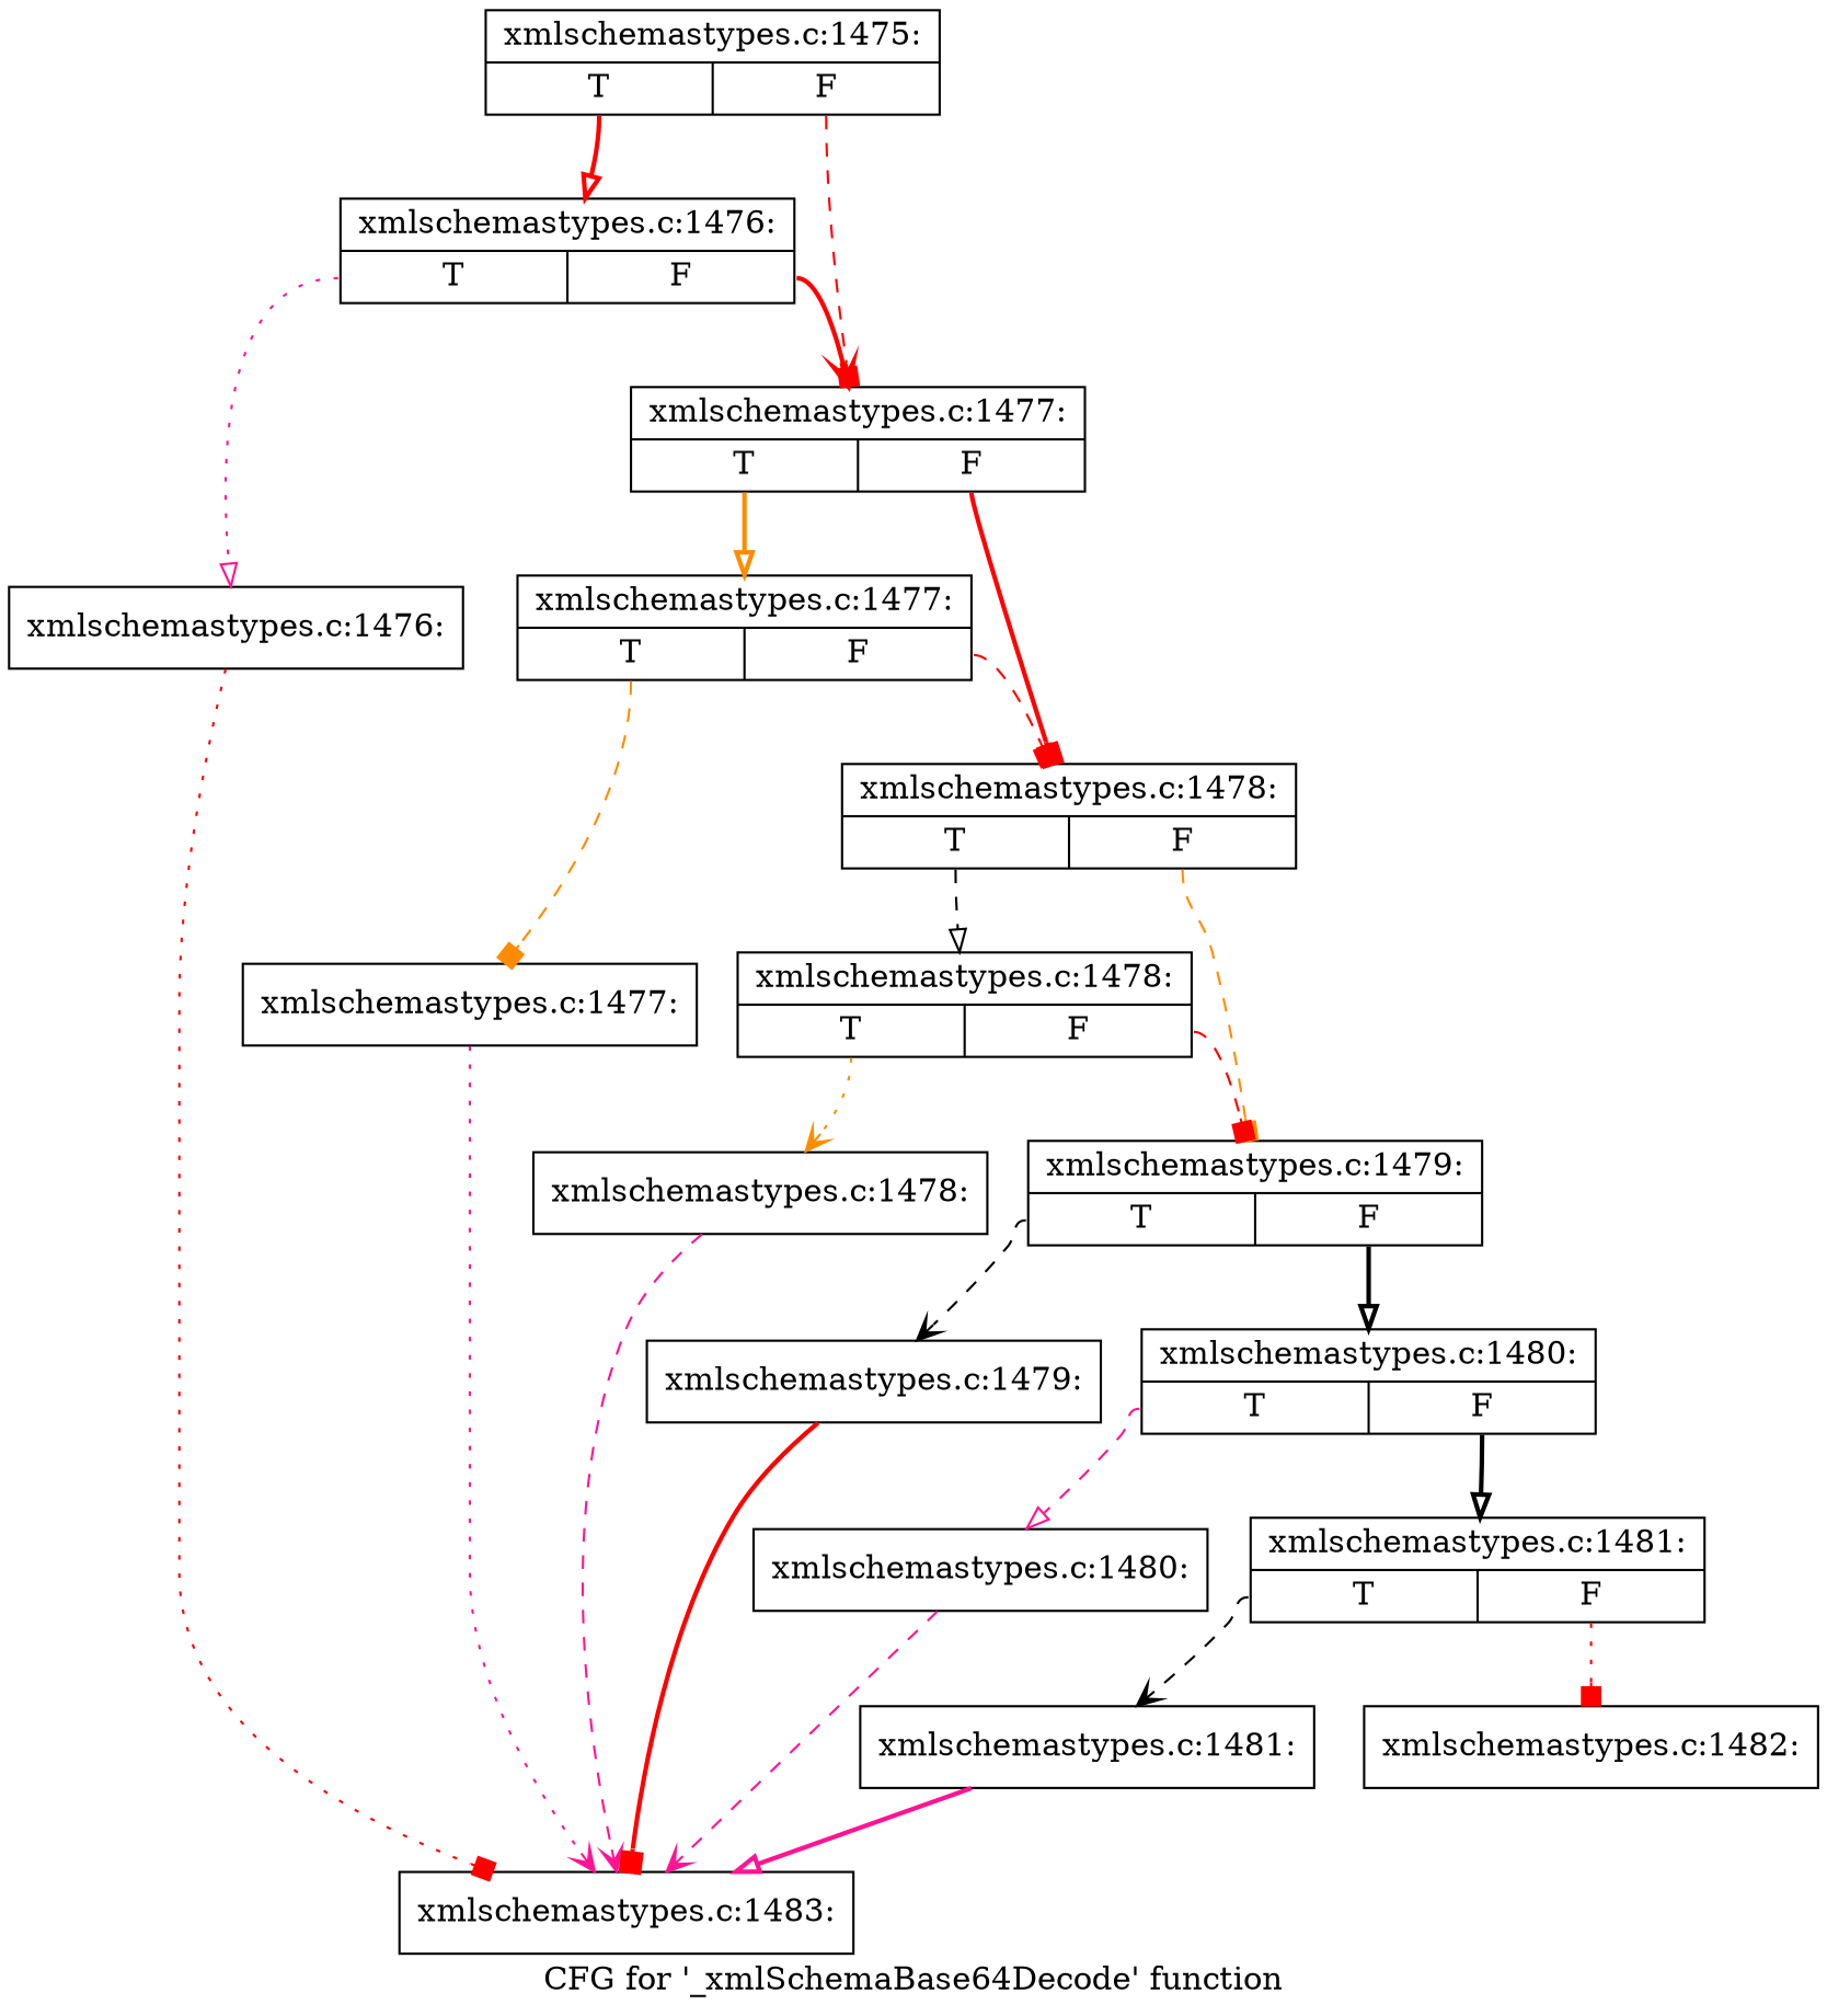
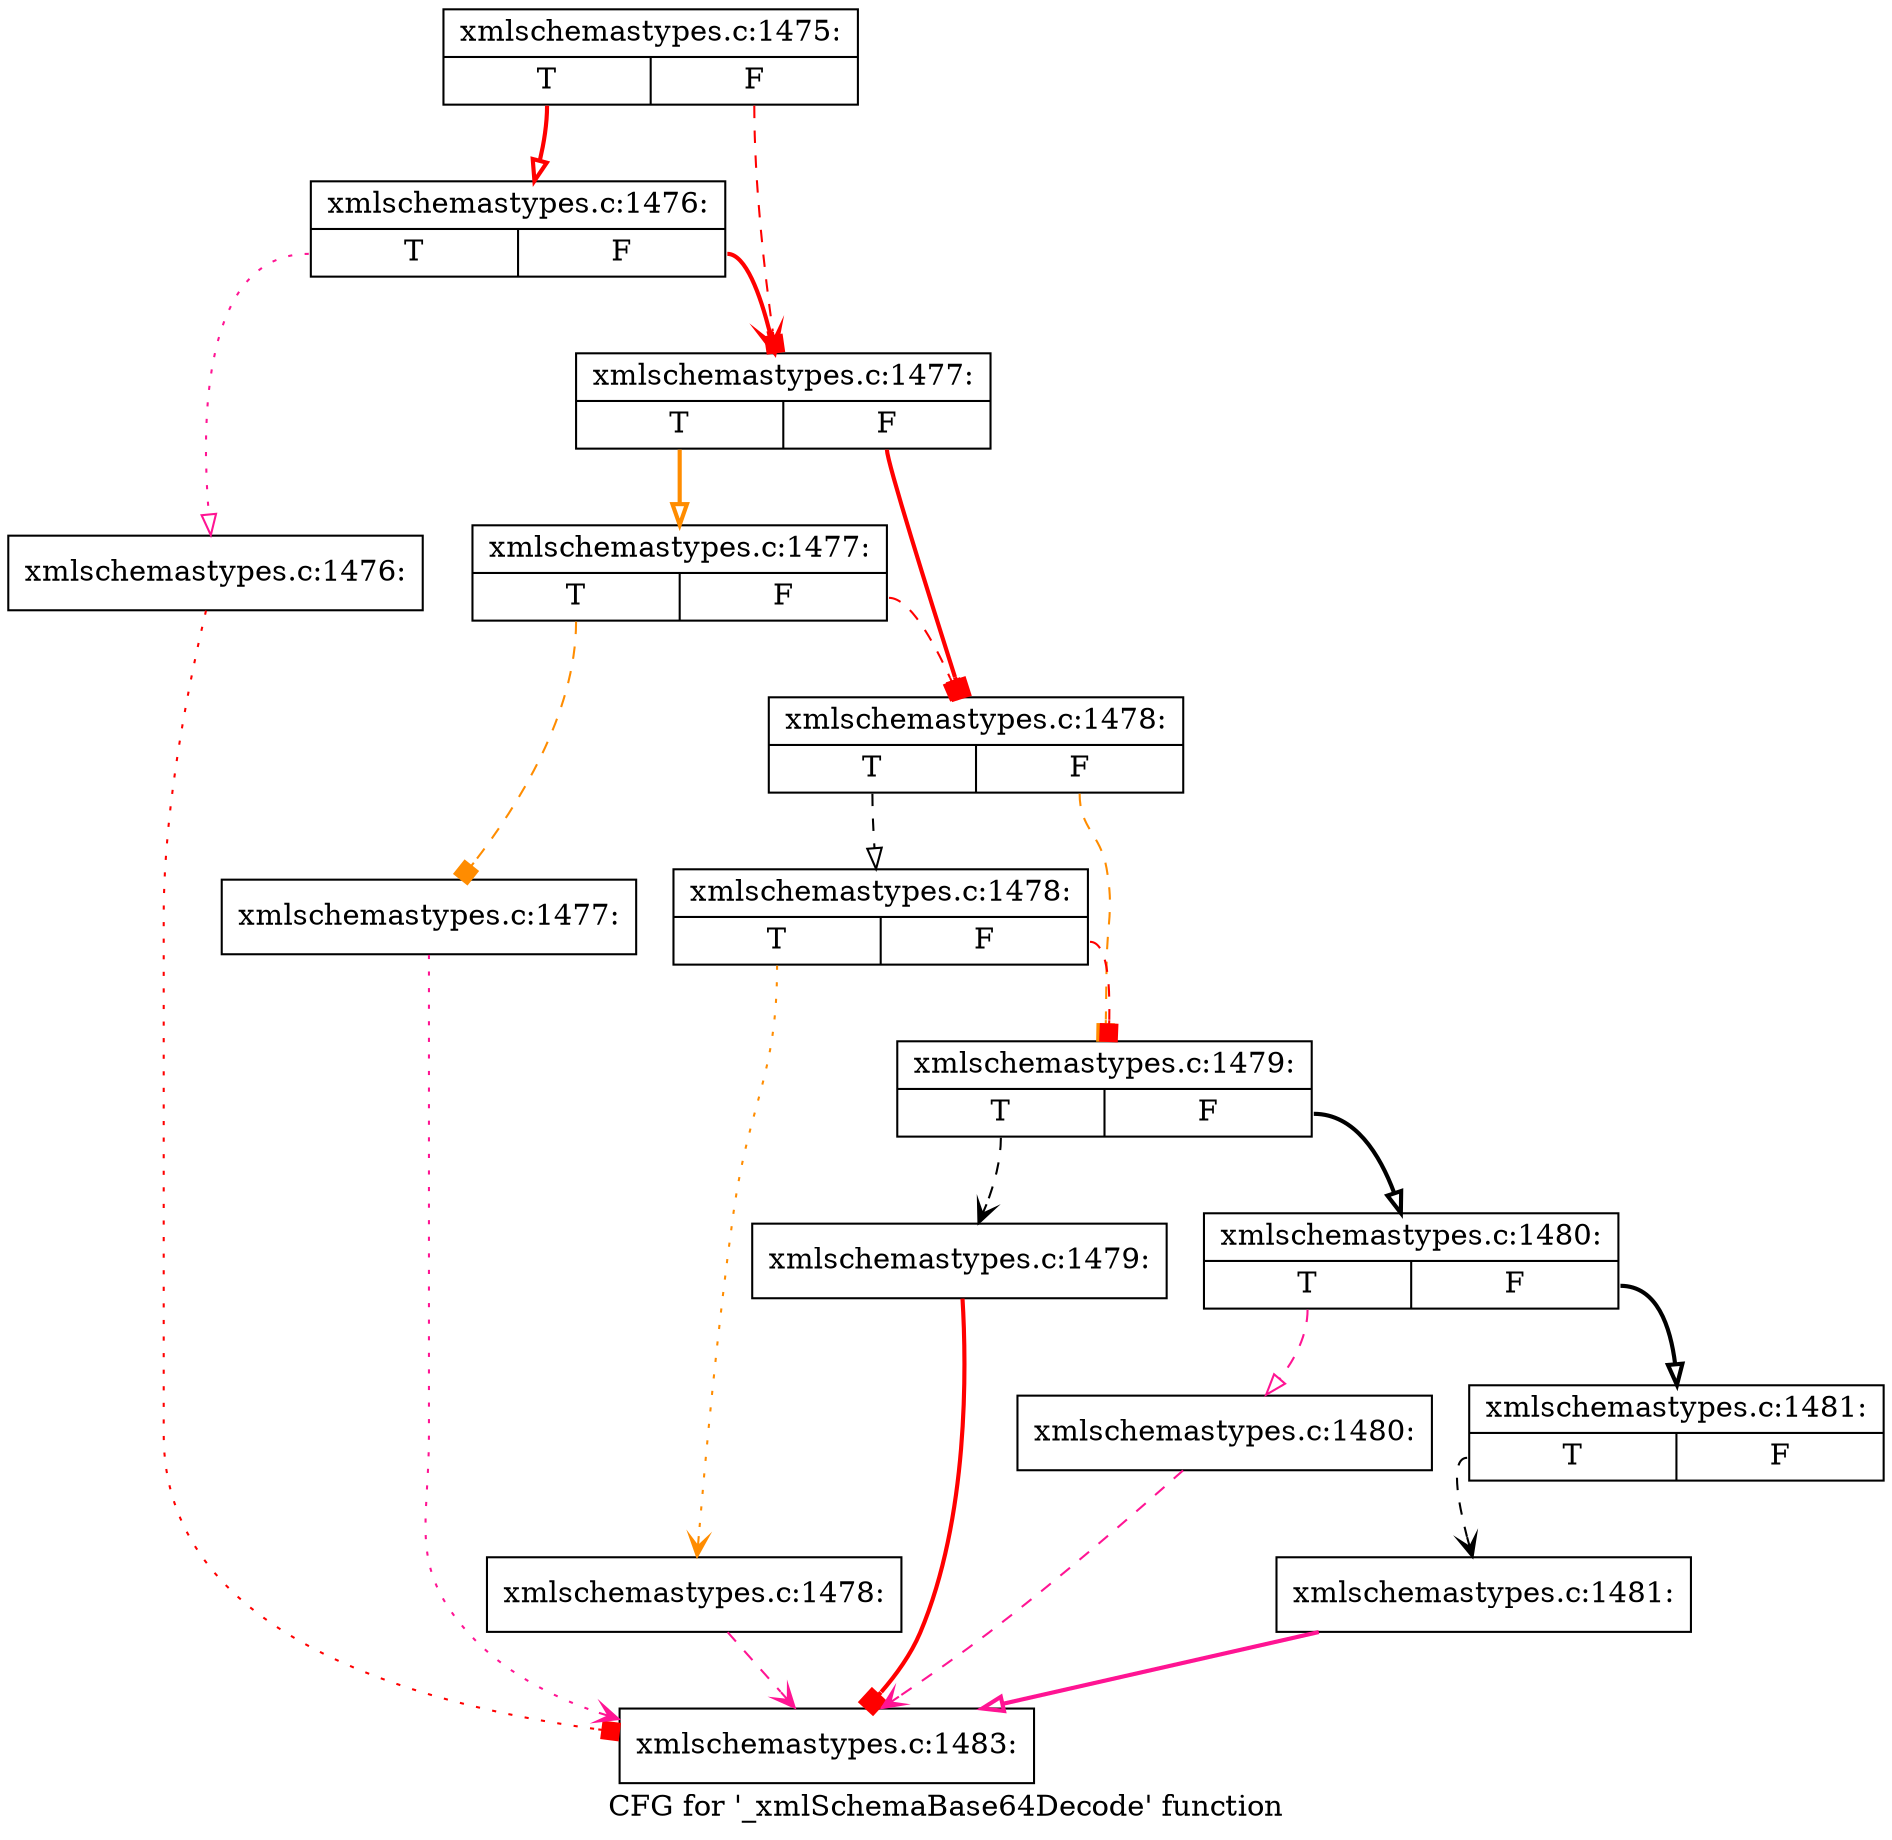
  digraph {
    label="CFG for '_xmlSchemaBase64Decode' function"
    node [shape=record]
    edge [arrowhead=box color=red style=dashed tailport=s0]
    n1 [label="{xmlschemastypes.c:1475:|{<s0>T|<s1>F}}"]
    n2 [label="{xmlschemastypes.c:1476:|{<s0>T|<s1>F}}"]
    n3 [label="{xmlschemastypes.c:1477:|{<s0>T|<s1>F}}"]
    n4 [label="{xmlschemastypes.c:1476:}"]
    n5 [label="{xmlschemastypes.c:1477:|{<s0>T|<s1>F}}"]
    n6 [label="{xmlschemastypes.c:1478:|{<s0>T|<s1>F}}"]
    n7 [label="{xmlschemastypes.c:1483:}"]
    n8 [label="{xmlschemastypes.c:1477:}"]
    n9 [label="{xmlschemastypes.c:1478:|{<s0>T|<s1>F}}"]
    n10 [label="{xmlschemastypes.c:1479:|{<s0>T|<s1>F}}"]
    n11 [label="{xmlschemastypes.c:1478:}"]
    n12 [label="{xmlschemastypes.c:1479:}"]
    n13 [label="{xmlschemastypes.c:1480:|{<s0>T|<s1>F}}"]
    n14 [label="{xmlschemastypes.c:1480:}"]
    n15 [label="{xmlschemastypes.c:1481:|{<s0>T|<s1>F}}"]
    n16 [label="{xmlschemastypes.c:1481:}"]
-   n17 [label="{xmlschemastypes.c:1482:}"]
    n1 -> n2 [arrowhead=onormal style=bold]
    n1 -> n3 [tailport=s1]
    n2 -> n3 [arrowhead=vee style=bold tailport=s1]
    n2 -> n4 [arrowhead=onormal color=deeppink style=dotted]
    n3 -> n5 [arrowhead=onormal color=darkorange style=bold]
    n3 -> n6 [style=bold tailport=s1]
    n4 -> n7 [style=dotted]
    n5 -> n6 [tailport=s1]
    n5 -> n8 [color=darkorange]
    n6 -> n9 [arrowhead=onormal color=black]
    n6 -> n10 [color=darkorange tailport=s1]
    n8 -> n7 [arrowhead=vee color=deeppink style=dotted]
    n9 -> n10 [tailport=s1]
    n9 -> n11 [arrowhead=vee color=darkorange style=dotted]
    n10 -> n12 [arrowhead=vee color=black]
    n10 -> n13 [arrowhead=onormal color=black style=bold tailport=s1]
    n11 -> n7 [arrowhead=vee color=deeppink]
    n12 -> n7 [style=bold]
    n13 -> n14 [arrowhead=onormal color=deeppink]
    n13 -> n15 [arrowhead=onormal color=black style=bold tailport=s1]
    n14 -> n7 [arrowhead=vee color=deeppink]
    n15 -> n16 [arrowhead=vee color=black]
-   n15 -> n17 [style=dotted tailport=s1]
    n16 -> n7 [arrowhead=onormal color=deeppink style=bold]
  }
